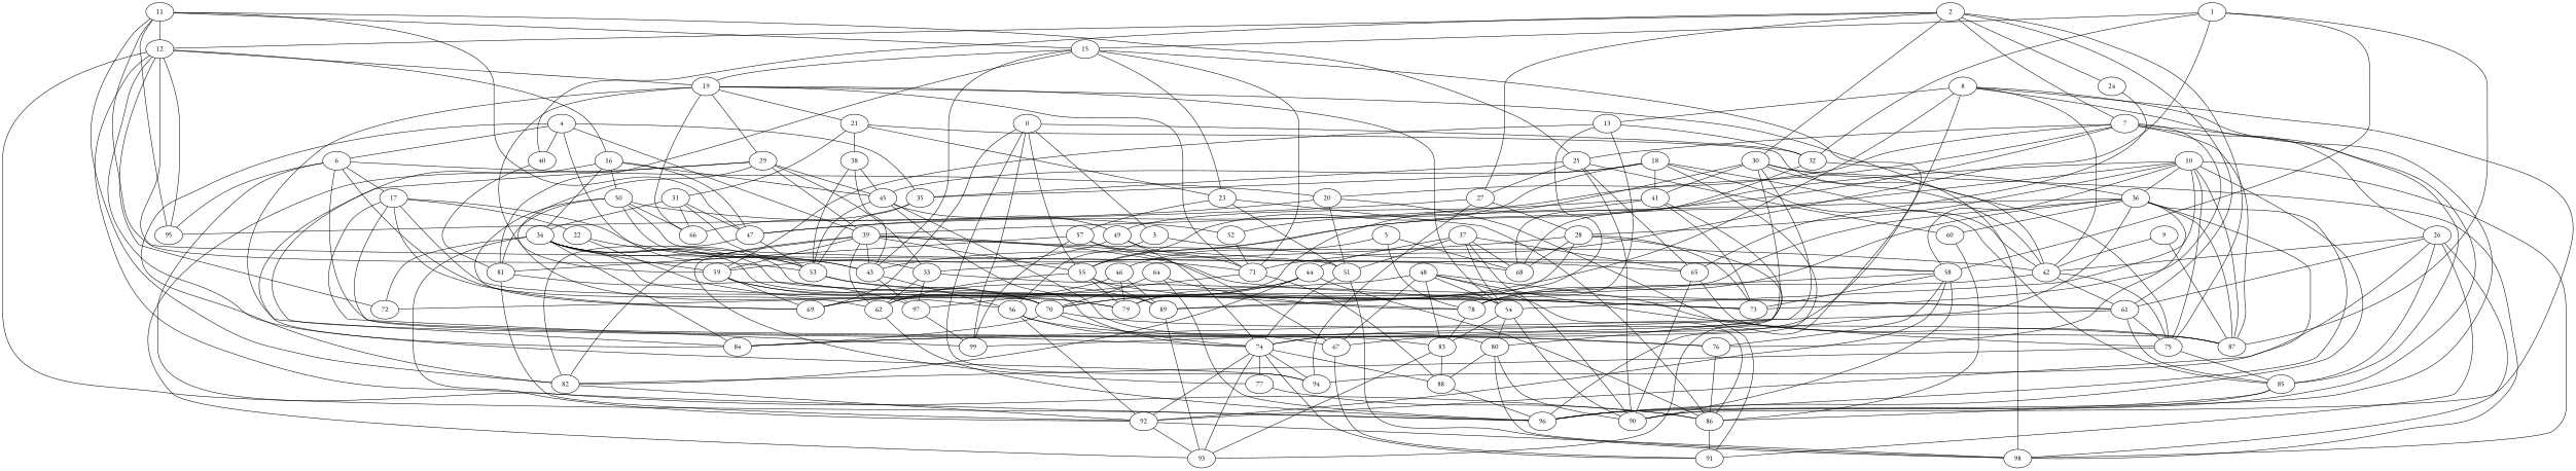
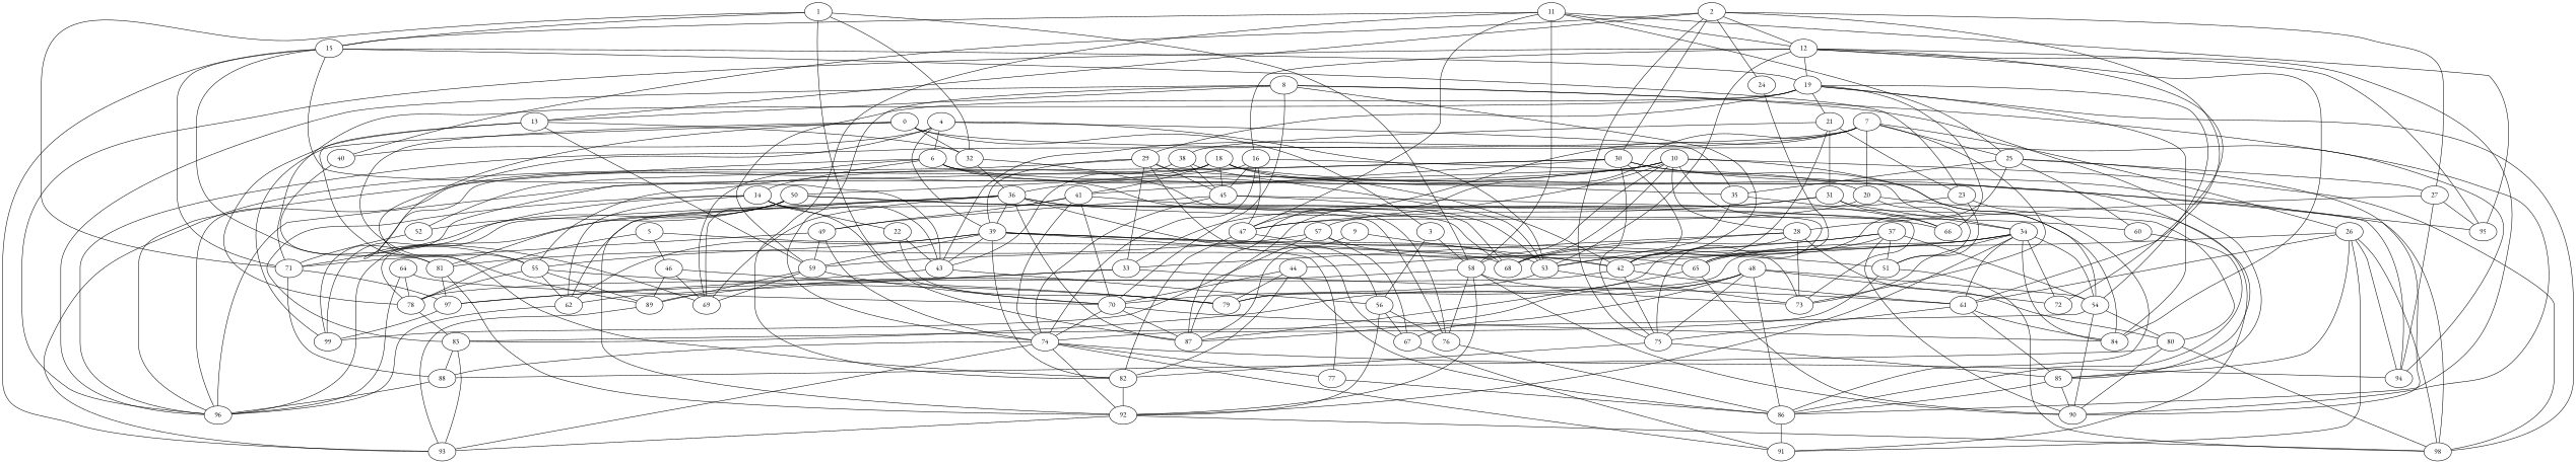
  strict graph {
    fontname="EB Garamond"
    node [fontname="EB Garamond"]
    edge [fontname="EB Garamond" is_available=True prob=1.0]
    0
    3
    32
    55
    69
    94
    99
    58
    56
    68
    36
    78
    89
    62
    79
    1
    15
    71
    87
    43
    19
    23
    81
    93
    76
    73
    90
    92
    97
    88
    2
    7
    12
    24
    27
    30
    40
    61
    75
    20
    96
    25
    26
    47
    53
    95
    16
    72
    84
    86
    65
    28
    42
    98
    41
    52
    85
    82
    67
    4
    6
    35
    39
-   14 [label=17]
+   14
    66
    59
    51
    77
    70
    5
    46
    83
    22
    91
    60
    8
    13
    74
    9
    33
    80
    10
    54
    11
    34
    45
    50
    21
    29
    57
    49
    38
    18
    31
    44
    37
    48
    64
    0 -- 3
    0 -- 32
    0 -- 55
    0 -- 69 [prob=0.538383003392]
    0 -- 94 [prob=0.750293115366]
    0 -- 99 [prob=0.00396824899417]
    3 -- 58 [prob=0.354316329079]
    3 -- 56 [prob=0.536328146298]
    32 -- 68 [prob=0.62196956106]
    32 -- 36 [prob=0.581720842823]
    55 -- 78 [prob=0.743773886302]
    55 -- 89 [prob=0.415967406967]
    55 -- 62 [prob=0.360231332774]
    55 -- 79 [prob=0.0918146629886]
    58 -- 89 [prob=0.532542479131]
    58 -- 76
    58 -- 73 [prob=0.851559867283]
    58 -- 90
    58 -- 92 [prob=0.413329439777]
    56 -- 76 [prob=0.801829362456]
    56 -- 92 [prob=0.668842612932]
    56 -- 67
    36 -- 69 [prob=0.714493851657]
    36 -- 78 [prob=0.351721759583]
    36 -- 87 [prob=0.260463978292]
    36 -- 76 [prob=0.661575823798]
    36 -- 92 [prob=0.211024156612]
    36 -- 96 [prob=0.253146850025]
    36 -- 67 [prob=0.995117609257]
    36 -- 39 [prob=0.152702886409]
    36 -- 60 [prob=0.535624225582]
    78 -- 83 [prob=0.912565248017]
    89 -- 93 [prob=0.429017143017]
    62 -- 96 [prob=0.00157071034679]
    1 -- 32 [prob=0.593261935165]
    1 -- 58 [prob=0.52020350207]
    1 -- 15 [prob=0.477071101308]
    1 -- 71 [prob=0.563456170059]
    1 -- 87 [prob=0.613805352538]
    15 -- 71 [prob=0.27433305888]
    15 -- 43 [prob=0.968306836532]
    15 -- 19
    15 -- 23 [prob=0.758046091921]
    15 -- 81
    15 -- 93 [prob=0.685841238811]
    71 -- 97 [prob=0.936909303252]
    71 -- 88
    43 -- 56 [prob=0.775168669288]
    43 -- 97 [prob=0.937529349473]
    19 -- 71
    19 -- 84 [prob=0.536445518684]
    19 -- 98
    19 -- 66 [prob=0.374169382673]
    19 -- 59 [prob=0.827487770812]
    19 -- 54 [prob=0.285734763662]
    19 -- 21 [prob=0.384951673191]
    19 -- 29 [prob=0.11447544183]
    23 -- 86 [prob=0.0921891637031]
    23 -- 51 [prob=0.231912401191]
    23 -- 57 [prob=0.366073472493]
    81 -- 92 [prob=0.216340042029]
    81 -- 97 [prob=0.368688038121]
    76 -- 86 [prob=0.925282381473]
    92 -- 93
    92 -- 98 [prob=0.967484614188]
    97 -- 99 [prob=0.908765034941]
    88 -- 96 [prob=0.218824364408]
-   2 -- 7
+   2 -- 13
    2 -- 12 [prob=0.246661779561]
    2 -- 24 [prob=0.294121757285]
    2 -- 27 [prob=0.605944937012]
    2 -- 30 [prob=0.4293576367]
    2 -- 40 [prob=0.908384491997]
    2 -- 61 [prob=0.0159056060125]
    2 -- 75 [prob=0.580962031398]
    7 -- 87 [prob=0.289765247935]
    7 -- 43 [prob=0.507782897609]
    7 -- 73 [prob=0.173231478242]
    7 -- 20 [prob=0.21160849437]
    7 -- 96 [prob=0.481629783923]
    7 -- 25
    7 -- 26 [prob=0.714858029104]
    7 -- 47
    12 -- 19 [prob=0.658383452588]
    12 -- 96 [prob=0.360532385948]
    12 -- 53 [prob=0.579123327928]
    12 -- 95
    12 -- 16 [prob=0.487651184321]
    12 -- 72 [prob=0.575892583577]
    12 -- 84 [prob=0.0580599882583]
    12 -- 86 [prob=0.194447305992]
    24 -- 65 [prob=0.311437335858]
    27 -- 94 [prob=0.353272033793]
    27 -- 95 [prob=0.0801758558515]
    27 -- 28 [prob=0.929950748979]
    30 -- 99 [prob=0.452135825166]
    30 -- 75 [prob=0.964866904048]
    30 -- 84 [prob=0.0323831488253]
    30 -- 42 [prob=0.115941825895]
    30 -- 98 [prob=0.828232513639]
    30 -- 41 [prob=0.0291698878714]
    30 -- 52 [prob=0.285664785072]
    40 -- 81 [prob=0.957484225913]
    61 -- 75 [prob=0.685567518267]
    61 -- 84 [prob=0.718688921966]
    61 -- 85 [prob=0.0710509452756]
    75 -- 85 [prob=0.922357914733]
    75 -- 82 [prob=0.0190264148444]
    20 -- 47 [prob=0.113037131248]
    20 -- 51 [prob=0.188388201333]
    20 -- 91 [prob=0.78898239118]
    25 -- 90
    25 -- 27 [prob=0.0953593189614]
    25 -- 65 [prob=0.520410786406]
    25 -- 35
    25 -- 60
    26 -- 94 [prob=0.970938730462]
    26 -- 61 [prob=0.722160117168]
    26 -- 42 [prob=0.125208406493]
    26 -- 98 [prob=0.340814314517]
    26 -- 85
    26 -- 91
    47 -- 53 [prob=0.984543014497]
    47 -- 82 [prob=0.118450706635]
    53 -- 73 [prob=0.126257675784]
    53 -- 70 [prob=0.149433285669]
    16 -- 47 [prob=0.861141247439]
    16 -- 74
    16 -- 34 [prob=0.840077067578]
    16 -- 45 [prob=0.286377826728]
    16 -- 50 [prob=0.312832116011]
    86 -- 91 [prob=0.363934361454]
    65 -- 87 [prob=0.738924565242]
    65 -- 90 [prob=0.76757361899]
    28 -- 68 [prob=0.78746134772]
    28 -- 79 [prob=0.428007111894]
    28 -- 73 [prob=0.0586639430351]
    28 -- 33 [prob=0.657490411131]
    28 -- 80 [prob=0.251338417749]
    42 -- 78 [prob=0.108812644441]
    42 -- 61 [prob=0.0502026860224]
    42 -- 75 [prob=0.711038646011]
    41 -- 62 [prob=0.434134844001]
    41 -- 73 [prob=0.00109619017189]
+   41 -- 70 [prob=0.591513879423]
    41 -- 74 [prob=0.593016570589]
    41 -- 49
    52 -- 71 [prob=0.0358197343032]
    85 -- 90 [prob=0.943076211393]
    85 -- 86 [prob=0.413415803091]
    82 -- 92 [prob=0.416296805938]
    67 -- 91 [prob=0.734339138016]
    4 -- 40 [prob=0.0621368556871]
    4 -- 53 [prob=0.490353505162]
    4 -- 82 [prob=0.237575941849]
    4 -- 6 [prob=0.377860652891]
    4 -- 35 [prob=0.663572575835]
    4 -- 39 [prob=0.305247572308]
    6 -- 69 [prob=0.0762721178336]
    6 -- 76
    6 -- 20 [prob=0.795368628184]
    6 -- 96 [prob=0.767309726746]
    6 -- 95
    6 -- 14
    35 -- 53 [prob=0.266710646677]
    35 -- 66
    39 -- 55
    39 -- 62 [prob=0.129714460193]
    39 -- 43
    39 -- 73 [prob=0.728581905976]
    39 -- 42
    39 -- 82 [prob=0.0841616956519]
    39 -- 59 [prob=0.765554859107]
    39 -- 51 [prob=0.0378003583151]
    39 -- 77 [prob=0.76578022442]
    14 -- 99 [prob=0.895852613076]
    14 -- 62
    14 -- 43 [prob=0.425275306027]
    14 -- 70 [prob=0.911216552706]
    14 -- 83
    14 -- 22 [prob=0.57202883752]
    59 -- 69 [prob=0.647135540256]
    59 -- 89 [prob=0.823930752729]
    59 -- 70
    51 -- 98
    51 -- 74 [prob=0.697290832435]
    77 -- 86 [prob=0.386219406439]
    70 -- 87 [prob=0.253913535694]
    70 -- 84 [prob=0.348935617585]
    70 -- 74 [prob=0.105437137208]
    5 -- 68 [prob=0.0323553665059]
    5 -- 78
    5 -- 46
    46 -- 69 [prob=0.183013251237]
    46 -- 89 [prob=0.754232333687]
    46 -- 79 [prob=0.693932697054]
    83 -- 93 [prob=0.464494598659]
    83 -- 88 [prob=0.350731527725]
    22 -- 79
    22 -- 43
    60 -- 86 [prob=0.360267321035]
    8 -- 90 [prob=0.970702670438]
    8 -- 96
    8 -- 42 [prob=0.129236480566]
    8 -- 85 [prob=0.568579399092]
    8 -- 70 [prob=0.345640124724]
    8 -- 13 [prob=0.55593357857]
    8 -- 74 [prob=0.960068763221]
    13 -- 32 [prob=0.358693306531]
    13 -- 78 [prob=0.354978366276]
    13 -- 89 [prob=0.439952946127]
    13 -- 59
    74 -- 94 [prob=0.675298524758]
    74 -- 93 [prob=0.781797294438]
    74 -- 92
    74 -- 88 [prob=0.00171416259676]
    74 -- 77 [prob=0.764866635496]
    74 -- 91 [prob=0.800198442607]
    9 -- 87 [prob=0.293389354994]
    9 -- 42
    33 -- 62
    33 -- 97
    33 -- 61 [prob=0.606727449373]
    80 -- 90 [prob=0.971970513331]
    80 -- 88 [prob=0.473121571392]
    80 -- 98 [prob=0.515779220002]
    10 -- 55
    10 -- 58 [prob=0.617922562801]
    10 -- 68 [prob=0.543339322725]
    10 -- 36
    10 -- 87 [prob=0.109747384441]
    10 -- 75
    10 -- 96 [prob=0.841823440009]
    10 -- 28 [prob=0.645828821931]
    10 -- 98 [prob=0.787819511674]
    10 -- 54
    54 -- 90 [prob=0.33197255529]
    54 -- 83 [prob=0.62369624364]
    54 -- 80 [prob=0.918407818178]
    11 -- 58 [prob=0.487228864828]
    11 -- 15 [prob=0.636746504843]
    11 -- 12 [prob=0.845963499361]
    11 -- 25 [prob=0.0655942775823]
    11 -- 47 [prob=0.467123268528]
    11 -- 95 [prob=0.0744109317197]
    11 -- 82 [prob=0.166128673393]
    34 -- 79
    34 -- 73 [prob=0.653820713662]
    34 -- 92 [prob=0.911708345208]
    34 -- 61 [prob=0.0346973898113]
    34 -- 53 [prob=0.912448759087]
    34 -- 72 [prob=0.540507414834]
    34 -- 84 [prob=0.794710374177]
    34 -- 59 [prob=0.803477696618]
    34 -- 54 [prob=0.230400697467]
    45 -- 53 [prob=0.256567492132]
    45 -- 74
    45 -- 80
    45 -- 49 [prob=0.822592657198]
    50 -- 69 [prob=0.337505204153]
    50 -- 68 [prob=0.506195906864]
    50 -- 71 [prob=0.551243494447]
    50 -- 81 [prob=0.648191221168]
    50 -- 52 [prob=0.220487711929]
    50 -- 66
    21 -- 23 [prob=0.709965219477]
    21 -- 42 [prob=0.513661066084]
    21 -- 38 [prob=0.502324364058]
    21 -- 31 [prob=0.172330499514]
    29 -- 94
    29 -- 56 [prob=0.62340215004]
    29 -- 93 [prob=0.412276893238]
    29 -- 39 [prob=0.929182757012]
    29 -- 33 [prob=0.574482289843]
    29 -- 45 [prob=0.301354869956]
    57 -- 99 [prob=0.341885331205]
    57 -- 81
    57 -- 65 [prob=0.867499425665]
    57 -- 67 [prob=0.130962003447]
    49 -- 71
    49 -- 59
    49 -- 74 [prob=0.851923246079]
    38 -- 43
    38 -- 53
    38 -- 45
    18 -- 55
    18 -- 96
    18 -- 42
    18 -- 41 [prob=0.886910903361]
    18 -- 85 [prob=0.974744158414]
    18 -- 35 [prob=0.920506935715]
    18 -- 45
    31 -- 47
    31 -- 66
    31 -- 33
    31 -- 34 [prob=0.534827561849]
    44 -- 79 [prob=0.0695310039187]
    44 -- 86 [prob=0.276001322467]
    44 -- 82 [prob=0.692332860569]
    44 -- 70
    37 -- 68
    37 -- 90
    37 -- 65 [prob=0.694805002133]
    37 -- 51 [prob=0.595305957018]
    37 -- 54 [prob=0.61659302347]
    37 -- 44
    48 -- 87 [prob=0.994548268121]
    48 -- 75 [prob=0.352777987861]
    48 -- 72 [prob=0.335363862033]
    48 -- 86 [prob=0.820959654241]
    48 -- 67 [prob=0.341564779862]
    48 -- 83
    48 -- 54 [prob=0.0984719697362]
    64 -- 78 [prob=0.624597841051]
    64 -- 96 [prob=0.711438639037]
    64 -- 70 [prob=0.730198682543]
  }
